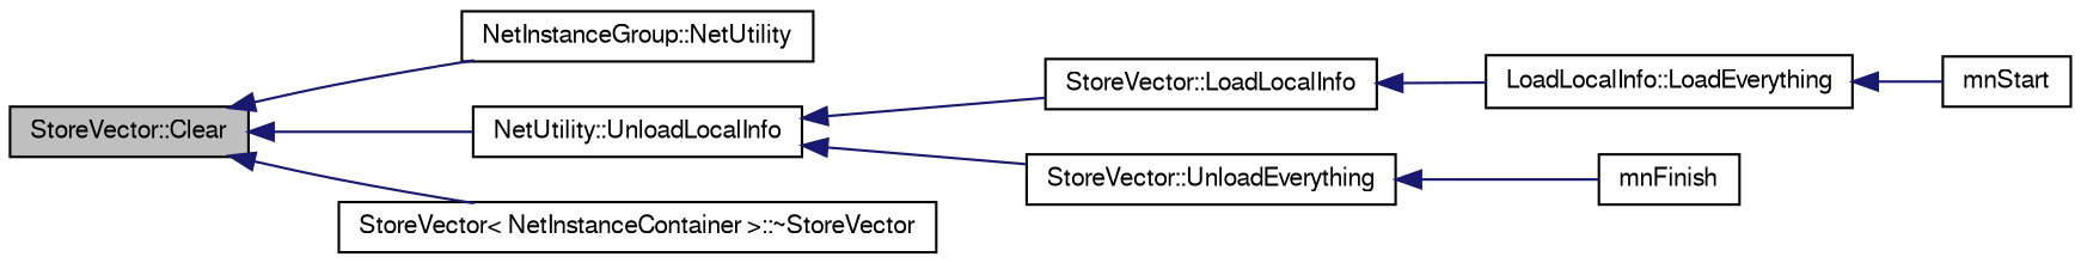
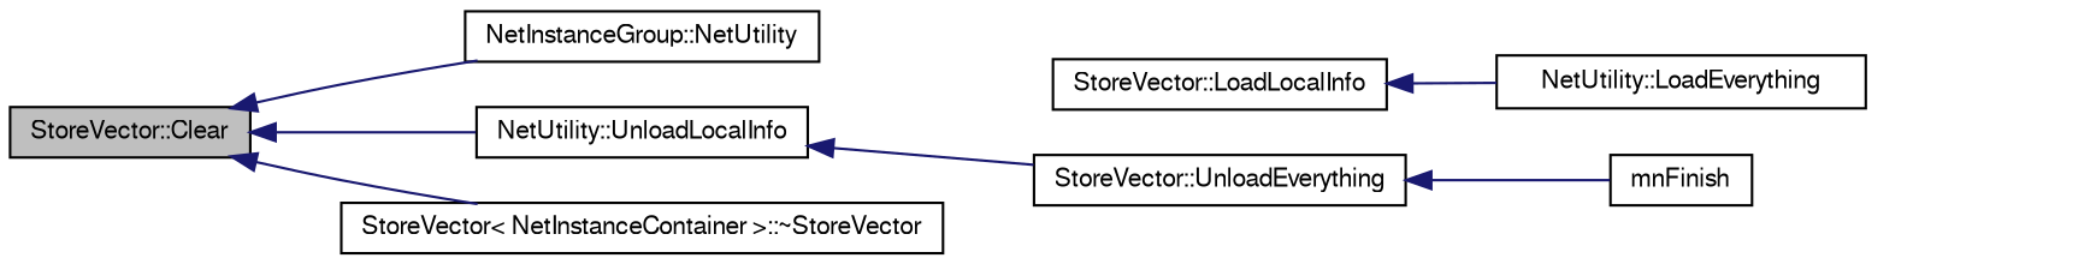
  digraph {
    rankdir=LR
    node [color=black fillcolor=white fontname=FreeSans fontsize=10 shape=record style=filled]
    edge [color=midnightblue dir=back fontname=FreeSans fontsize=10 labelfontname=FreeSans labelfontsize=10 style=solid]
    n1 [fillcolor=grey75 fontcolor=black height=0.2 label="StoreVector::Clear" width=0.4]
    n2 [height=0.2 label="NetInstanceGroup::NetUtility" width=0.4]
    n3 [height=0.2 label="NetUtility::UnloadLocalInfo" width=0.4]
    n4 [height=0.2 label="StoreVector\< NetInstanceContainer \>::~StoreVector" width=0.4]
    n5 [height=0.2 label="StoreVector::LoadLocalInfo" width=0.4]
    n6 [height=0.2 label="StoreVector::UnloadEverything" width=0.4]
-   n7 [height=0.2 label="LoadLocalInfo::LoadEverything" width=0.4]
+   n7 [height=0.2 label="NetUtility::LoadEverything" width=0.4]
    n8 [height=0.2 label=mnFinish width=0.4]
-   n9 [height=0.2 label=mnStart width=0.4]
    n1 -> n2
    n1 -> n3
    n1 -> n4
-   n3 -> n5
    n3 -> n6
    n5 -> n7
    n6 -> n8
-   n7 -> n9
  }
